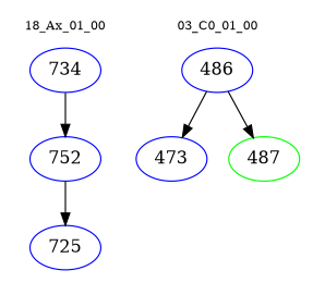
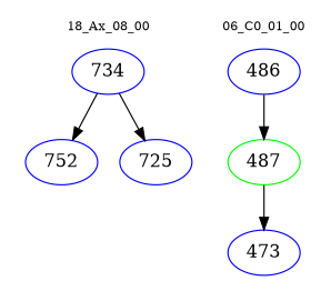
  digraph {
    node [color=blue]
    edge [color=black]
    n1 [label=734]
    n2 [label=752]
    n3 [label=725]
    n4 [label=486]
    n5 [label=473]
    n6 [color=green label=487]
    subgraph cluster_1 {
      color=white
      fontsize=10
-     label="18_Ax_01_00"
+     label="18_Ax_08_00"
      n1
      n2
      n3
    }
    subgraph cluster_2 {
      color=white
      fontsize=10
-     label="03_C0_01_00"
+     label="06_C0_01_00"
      n4
      n5
      n6
    }
    n1 -> n2
-   n2 -> n3
-   n4 -> n5
+   n1 -> n3
+   n6 -> n5
    n4 -> n6
  }
